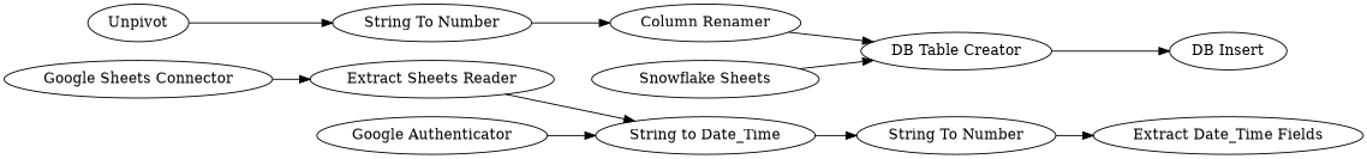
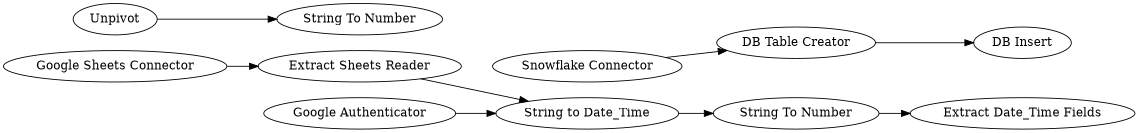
  digraph {
    rankdir=LR
    n1 [label="Google Sheets Connector"]
    n2 [label="Extract Sheets Reader"]
    n3 [label="String to Date_Time"]
    n4 [label="String To Number"]
    n5 [label="Extract Date_Time Fields"]
    n6 [label=Unpivot]
    n7 [label="String To Number"]
-   n8 [label="Snowflake Sheets"]
+   n8 [label="Snowflake Connector"]
    n9 [label="DB Table Creator"]
    n10 [label="DB Insert"]
    n11 [label="Google Authenticator"]
-   n12 [label="Column Renamer"]
    n1 -> n2
    n2 -> n3
    n3 -> n4
    n4 -> n5
    n6 -> n7
-   n7 -> n12
    n8 -> n9
    n9 -> n10
    n11 -> n3
-   n12 -> n9
  }
